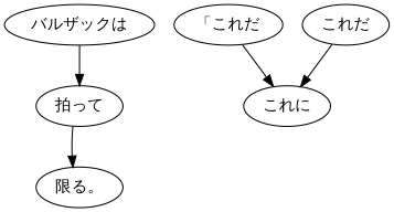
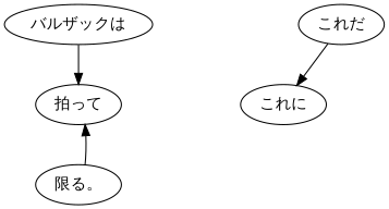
  digraph {
    fontname="Playfair Display"
    node [fontname="Playfair Display"]
    edge [fontname="Playfair Display"]
    n1 [label="バルザックは"]
    n2 [label="拍って"]
    n3 [label="限る。"]
-   n4 [label="「これだ"]
    n5 [label="これに"]
    n6 [label="これだ"]
    n1 -> n2
-   n2 -> n3
-   n4 -> n5
+   n3 -> n2
    n6 -> n5
  }
